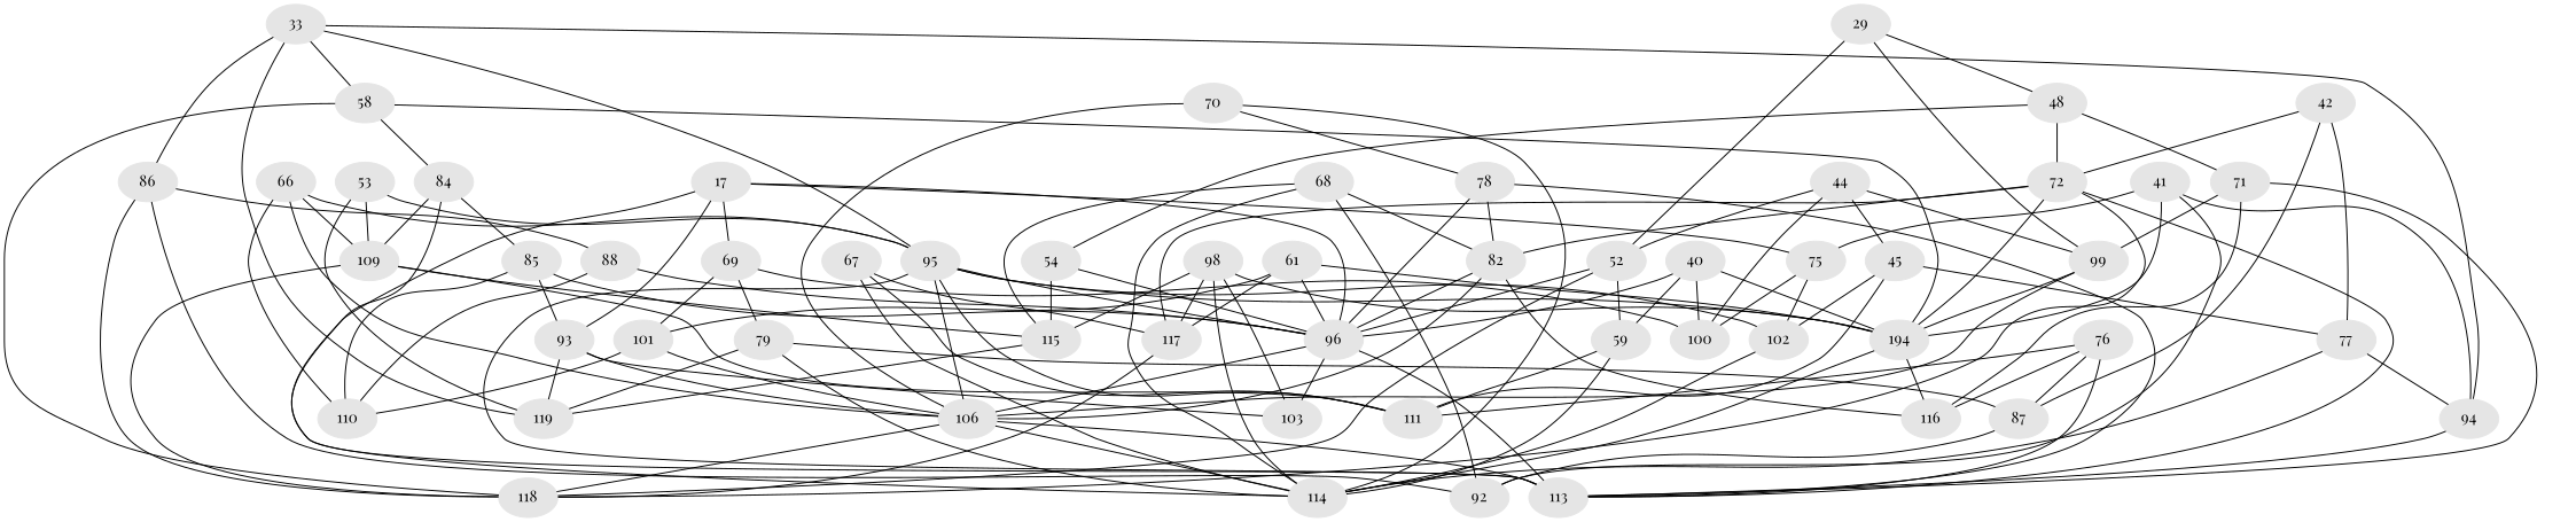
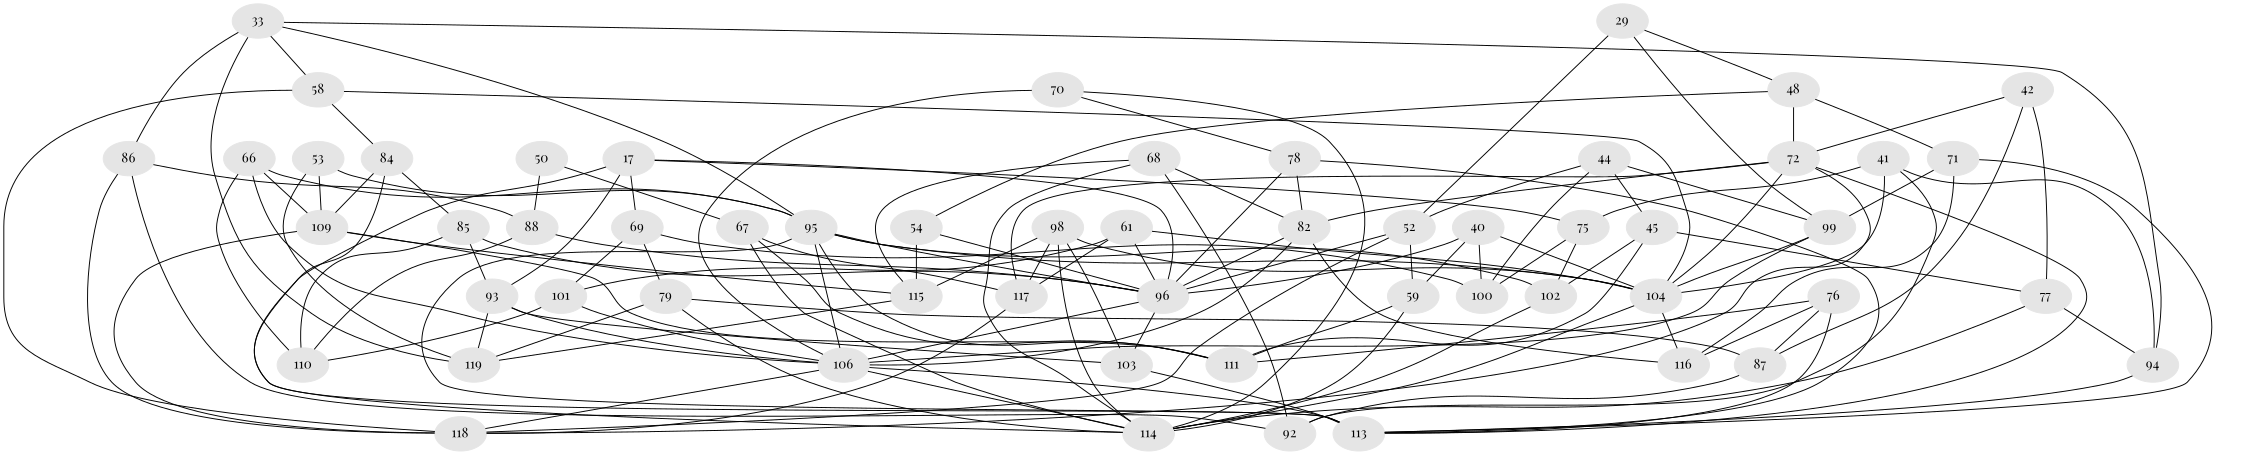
  graph {
    fontname="Playfair Display"
    node [color=gray90 fontname="Playfair Display" style=filled]
    edge [fontname="Playfair Display"]
    17 [super="+6"]
    69
    75
    93 [super="+27"]
    96 [super="+11+25+38+74+43"]
    114 [super="+81+91"]
    100
    101
    79
    102
    119 [super="+39"]
    106 [super="+46+63"]
    103
    29
    48
    52 [super="+13"]
    99 [super="+47"]
    72 [super="+2+10+7"]
    54
    71
    59
    118 [super="+105"]
-   104 [super="+21+55+31+73" label=194]
+   104 [super="+21+55+31+73"]
    33 [super="+14"]
    58
    86
    94
    95 [super="+80+89"]
    84
    92
    88
    113 [super="+4+107+24+90"]
    111 [super="+51+34+108"]
    40
    116
    117 [super="+112"]
    82 [super="+65+35"]
    42
    77 [super="+41"]
    87
    109 [super="+83+56+64"]
    115 [super="+9"]
    44
    45
    n45 [label=41]
+   50
    67
    110
    53
    85
    61
    66 [super="+60"]
    68
    70
    78
    76
    98
    17 -- 69
    17 -- 75
    17 -- 93 [weight=2]
    17 -- 96
    17 -- 114
    69 -- 100
    69 -- 101
    69 -- 79
    75 -- 100
    75 -- 102
    93 -- 119
    93 -- 106
    93 -- 103
    96 -- 106 [weight=3]
    96 -- 103
    101 -- 106
    101 -- 110
    79 -- 114
    79 -- 119
    79 -- 87
    102 -- 114
    106 -- 114
    106 -- 118
    106 -- 113 [weight=4]
-   96 -- 113
+   103 -- 113
    29 -- 48
    29 -- 52 [weight=2]
    29 -- 99
    48 -- 72
    48 -- 54
    48 -- 71
    52 -- 96
    52 -- 59
    52 -- 118
    99 -- 106 [weight=2]
    99 -- 104
    72 -- 118
    72 -- 104
    72 -- 113 [weight=2]
    72 -- 117 [weight=2]
    72 -- 82 [weight=2]
    54 -- 96
    54 -- 115
    71 -- 99
    71 -- 113
    71 -- 116
    59 -- 114
    59 -- 111
    104 -- 114 [weight=2]
    104 -- 116
    33 -- 119 [weight=2]
    33 -- 58
    33 -- 86
    33 -- 94
    33 -- 95
    58 -- 118
    58 -- 104
    58 -- 84
    86 -- 118
    86 -- 92
    86 -- 88
    94 -- 113
    95 -- 96 [weight=3]
    95 -- 102
    95 -- 106
    95 -- 104
    95 -- 113 [weight=2]
    95 -- 111 [weight=3]
    84 -- 113
    84 -- 109
    84 -- 85
    88 -- 96
    88 -- 110
    40 -- 96
    40 -- 100
    40 -- 59
    40 -- 104
    117 -- 118
    82 -- 96 [weight=2]
    82 -- 106 [weight=3]
    82 -- 116
    42 -- 72
    42 -- 77
    42 -- 87
    77 -- 114
    77 -- 94
    87 -- 92
    109 -- 118 [weight=2]
    109 -- 111 [weight=3]
    109 -- 115 [weight=2]
    115 -- 119
    44 -- 100
    44 -- 52
    44 -- 99
    44 -- 45
    45 -- 102
    45 -- 111
    45 -- 77
    n45 -- 75
    n45 -- 104
    n45 -- 94
    n45 -- 92
+   50 -- 88
+   50 -- 67
    67 -- 114
    67 -- 111
    67 -- 117
    53 -- 119
    53 -- 95
    53 -- 109
    85 -- 93
    85 -- 96
    85 -- 110
    61 -- 96
    61 -- 101
    61 -- 104
    61 -- 117
    66 -- 106 [weight=2]
    66 -- 95
    66 -- 109 [weight=2]
    66 -- 110
    68 -- 114
    68 -- 92
    68 -- 82
    68 -- 115
    70 -- 114
    70 -- 106 [weight=2]
    70 -- 78
    78 -- 96
    78 -- 113
    78 -- 82
    76 -- 113
    76 -- 111
    76 -- 116
    76 -- 87
    98 -- 114
    98 -- 103
    98 -- 104
    98 -- 117
    98 -- 115
  }
